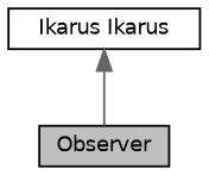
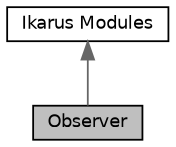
  digraph {
    rankdir=TB
    node [color=black fontname=Helvetica fontsize=10 shape=box style=filled]
-   n1 [fillcolor=white height=0.2 label="Ikarus Ikarus" width=0.4]
+   n1 [fillcolor=white height=0.2 label="Ikarus Modules" width=0.4]
    n2 [fillcolor=grey75 fontcolor=black height=0.2 label=Observer width=0.4]
    n1 -> n2 [dir=back fontname=Helvetica fontsize=10 labelfontname=Helvetica labelfontsize=10 shape=plaintext style=solid color=gray40]
  }
